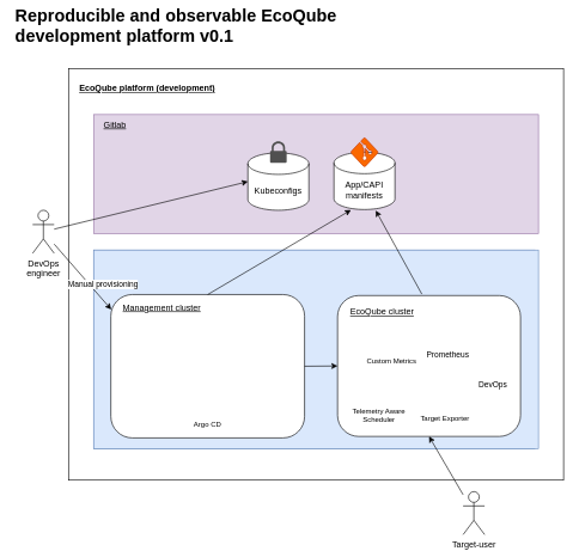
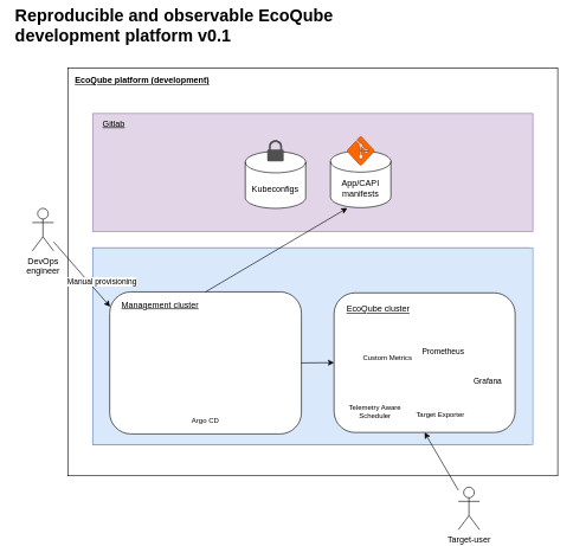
  <mxCell id="0" />
  <mxCell id="1" parent="0" />
  <mxCell id="2" value="" style="rounded=0;whiteSpace=wrap;html=1;" parent="1" vertex="1"><mxGeometry x="95" y="95" width="690" height="574" as="geometry" /></mxCell>
  <mxCell id="3" value="&lt;div&gt;DevOps&lt;/div&gt;&lt;div&gt;engineer&lt;br&gt;&lt;/div&gt;" style="shape=umlActor;verticalLabelPosition=bottom;verticalAlign=top;html=1;outlineConnect=0;" parent="1" vertex="1"><mxGeometry x="45" y="292.5" width="30" height="60" as="geometry" /></mxCell>
  <mxCell id="4" value="https://pradeepl.com/blog/kubernetes/kubernetes-cluster-api-capi-an-introduction/CAPI-CRD-types.png" style="group;fillColor=#dae8fc;strokeColor=#6c8ebf;" parent="1" vertex="1" connectable="0"><mxGeometry x="130" y="348" width="615" height="277" as="geometry" /></mxCell>
  <mxCell id="5" value="" style="rounded=0;whiteSpace=wrap;html=1;fillColor=#dae8fc;strokeColor=#6c8ebf;" parent="4" vertex="1"><mxGeometry width="620" height="277" as="geometry" /></mxCell>
  <mxCell id="6" value="" style="group" parent="4" vertex="1" connectable="0"><mxGeometry x="34" y="62.086" width="521" height="200" as="geometry" /></mxCell>
  <mxCell id="7" value="" style="rounded=1;whiteSpace=wrap;html=1;strokeWidth=1;" parent="6" vertex="1"><mxGeometry x="-10" width="270" height="200" as="geometry" /></mxCell>
  <mxCell id="8" value="" style="shape=image;verticalLabelPosition=bottom;labelBackgroundColor=default;verticalAlign=top;aspect=fixed;imageAspect=0;image=https://pradeepl.com/blog/kubernetes/kubernetes-cluster-api-capi-an-introduction/CAPI-CRD-types.png;clipPath=inset(0% 2.33% 0% 0%);" parent="6" vertex="1"><mxGeometry y="33.57" width="250" height="74.23" as="geometry" /></mxCell>
  <mxCell id="9" value="Management cluster" style="text;html=1;strokeColor=none;fillColor=none;align=left;verticalAlign=middle;whiteSpace=wrap;rounded=0;fontStyle=4" parent="6" vertex="1"><mxGeometry x="4.659" y="4.91" width="131.364" height="28.655" as="geometry" /></mxCell>
  <mxCell id="10" value="Argo CD" style="shape=image;verticalLabelPosition=bottom;labelBackgroundColor=default;verticalAlign=top;aspect=fixed;imageAspect=0;image=https://argocd-notifications.readthedocs.io/en/v1.1.0/assets/argo.png;fontSize=10;spacingTop=-2;" parent="6" vertex="1"><mxGeometry x="106.57" y="116.91" width="36.86" height="54.67" as="geometry" /></mxCell>
  <mxCell id="11" value="" style="group" parent="4" vertex="1" connectable="0"><mxGeometry x="340" y="61.5" width="255" height="198.5" as="geometry" /></mxCell>
  <mxCell id="12" value="" style="rounded=1;whiteSpace=wrap;html=1;strokeWidth=1;" parent="11" vertex="1"><mxGeometry y="1.985" width="255" height="196.515" as="geometry" /></mxCell>
  <mxCell id="13" value="&lt;div align=&quot;left&quot;&gt;EcoQube cluster&lt;br&gt;&lt;/div&gt;" style="text;html=1;strokeColor=none;fillColor=none;align=left;verticalAlign=middle;whiteSpace=wrap;rounded=0;fontStyle=4" parent="11" vertex="1"><mxGeometry x="15.74" width="135.64" height="51.757" as="geometry" /></mxCell>
  <mxCell id="14" value="Prometheus" style="shape=image;verticalLabelPosition=bottom;labelBackgroundColor=default;verticalAlign=top;aspect=fixed;imageAspect=0;image=https://upload.wikimedia.org/wikipedia/commons/thumb/3/38/Prometheus_software_logo.svg/1200px-Prometheus_software_logo.svg.png;fontSize=11;" parent="11" vertex="1"><mxGeometry x="135" y="34.97" width="37.84" height="37.53" as="geometry" /></mxCell>
- <mxCell id="15" value="DevOps" style="shape=image;verticalLabelPosition=bottom;labelBackgroundColor=default;verticalAlign=top;aspect=fixed;imageAspect=0;image=https://cdn.icon-icons.com/icons2/2699/PNG/512/grafana_logo_icon_171048.png;fontSize=11;" parent="11" vertex="1"><mxGeometry x="198" y="75.5" width="37.5" height="37.5" as="geometry" /></mxCell>
+ <mxCell id="15" value="Grafana" style="shape=image;verticalLabelPosition=bottom;labelBackgroundColor=default;verticalAlign=top;aspect=fixed;imageAspect=0;image=https://cdn.icon-icons.com/icons2/2699/PNG/512/grafana_logo_icon_171048.png;fontSize=11;" parent="11" vertex="1"><mxGeometry x="198" y="75.5" width="37.5" height="37.5" as="geometry" /></mxCell>
  <mxCell id="16" value="Telemetry Aware &#10;Scheduler" style="shape=image;verticalLabelPosition=bottom;labelBackgroundColor=default;verticalAlign=top;aspect=fixed;imageAspect=0;image=https://github.com/kubernetes/community/raw/master/icons/png/control_plane_components/labeled/sched-128.png;fontSize=10;spacingTop=-3;" vertex="1" parent="11"><mxGeometry x="35" y="110" width="45.94" height="44.5" as="geometry" /></mxCell>
  <mxCell id="17" value="Target Exporter" style="shape=image;verticalLabelPosition=bottom;labelBackgroundColor=default;verticalAlign=top;aspect=fixed;imageAspect=0;image=https://github.com/kubernetes/community/raw/master/icons/png/resources/labeled/pod-128.png;spacingTop=-4;fontSize=10;" vertex="1" parent="11"><mxGeometry x="129.34" y="125.5" width="41.29" height="40" as="geometry" /></mxCell>
  <mxCell id="18" value="Custom Metrics" style="shape=image;verticalLabelPosition=bottom;labelBackgroundColor=default;verticalAlign=top;aspect=fixed;imageAspect=0;image=https://github.com/kubernetes/community/raw/master/icons/png/resources/labeled/pod-128.png;spacingTop=-4;fontSize=10;" vertex="1" parent="11"><mxGeometry x="55" y="45.5" width="41.29" height="40" as="geometry" /></mxCell>
  <mxCell id="19" style="edgeStyle=none;rounded=0;orthogonalLoop=1;jettySize=auto;html=1;entryX=0;entryY=0.5;entryDx=0;entryDy=0;exitX=1;exitY=0.5;exitDx=0;exitDy=0;" parent="4" source="7" target="12" edge="1"><mxGeometry relative="1" as="geometry" /></mxCell>
  <mxCell id="20" style="rounded=0;orthogonalLoop=1;jettySize=auto;html=1;entryX=0.002;entryY=0.104;entryDx=0;entryDy=0;entryPerimeter=0;" parent="1" source="3" target="7" edge="1"><mxGeometry relative="1" as="geometry"><mxPoint x="269.22" y="299" as="sourcePoint" /></mxGeometry></mxCell>
  <mxCell id="21" value="Manual provisioning" style="edgeLabel;html=1;align=center;verticalAlign=middle;resizable=0;points=[];" parent="20" vertex="1" connectable="0"><mxGeometry x="-0.337" y="3" relative="1" as="geometry"><mxPoint x="39" y="28" as="offset" /></mxGeometry></mxCell>
  <mxCell id="22" value="&lt;div style=&quot;font-size: 24px&quot; align=&quot;left&quot;&gt;&lt;/div&gt;&lt;div style=&quot;text-align: -webkit-left;&quot;&gt;&lt;span style=&quot;background-color: initial;&quot;&gt;Reproducible and observable EcoQube development platform v0.1&lt;/span&gt;&lt;/div&gt;" style="text;html=1;strokeColor=none;fillColor=none;align=center;verticalAlign=middle;whiteSpace=wrap;rounded=0;fontSize=24;fontStyle=1" parent="1" vertex="1"><mxGeometry x="20" y="20" width="470" height="30" as="geometry" /></mxCell>
  <mxCell id="23" style="edgeStyle=none;rounded=0;orthogonalLoop=1;jettySize=auto;html=1;entryX=0.5;entryY=1;entryDx=0;entryDy=0;fontSize=12;fontColor=#000000;" parent="1" source="24" target="12" edge="1"><mxGeometry relative="1" as="geometry" /></mxCell>
  <mxCell id="24" value="Target-user" style="shape=umlActor;verticalLabelPosition=bottom;verticalAlign=top;html=1;outlineConnect=0;" parent="1" vertex="1"><mxGeometry x="645" y="685" width="30" height="60" as="geometry" /></mxCell>
- <mxCell id="25" value="EcoQube platform (development)" style="text;html=1;strokeColor=none;fillColor=none;align=center;verticalAlign=middle;whiteSpace=wrap;rounded=0;fontStyle=5" parent="1" vertex="1"><mxGeometry x="100" y="105" width="210" height="36" as="geometry" /></mxCell>
+ <mxCell id="25" value="EcoQube platform (development)" style="text;html=1;strokeColor=none;fillColor=none;align=center;verticalAlign=middle;whiteSpace=wrap;rounded=0;fontStyle=5" parent="1" vertex="1"><mxGeometry x="95" y="95" width="210" height="36" as="geometry" /></mxCell>
  <mxCell id="26" value="" style="rounded=0;whiteSpace=wrap;html=1;fillColor=#e1d5e7;strokeColor=#9673a6;" parent="1" vertex="1"><mxGeometry x="130" y="159" width="620" height="166" as="geometry" /></mxCell>
  <mxCell id="27" value="&lt;u&gt;Gitlab&lt;br&gt;&lt;/u&gt;" style="text;html=1;strokeColor=none;fillColor=none;align=center;verticalAlign=middle;whiteSpace=wrap;rounded=0;" parent="1" vertex="1"><mxGeometry x="130" y="159" width="60" height="30" as="geometry" /></mxCell>
  <mxCell id="28" value="&lt;div&gt;App/CAPI&lt;br&gt;&lt;/div&gt;&lt;div&gt;manifests&lt;/div&gt;" style="shape=cylinder3;whiteSpace=wrap;html=1;boundedLbl=1;backgroundOutline=1;size=15;strokeWidth=1;" parent="1" vertex="1"><mxGeometry x="465" y="211.5" width="85" height="80" as="geometry" /></mxCell>
  <mxCell id="29" value="" style="verticalLabelPosition=bottom;html=1;verticalAlign=top;align=center;strokeColor=#C73500;fillColor=#fa6800;shape=mxgraph.azure.git_repository;fontSize=12;fontColor=#000000;" parent="1" vertex="1"><mxGeometry x="488.75" y="191.5" width="37.5" height="40" as="geometry" /></mxCell>
  <mxCell id="30" value="Kubeconfigs" style="shape=cylinder3;whiteSpace=wrap;html=1;boundedLbl=1;backgroundOutline=1;size=15;strokeWidth=1;" parent="1" vertex="1"><mxGeometry x="345" y="212.5" width="85" height="80" as="geometry" /></mxCell>
  <mxCell id="31" value="" style="sketch=0;pointerEvents=1;shadow=0;dashed=0;html=1;strokeColor=none;fillColor=#505050;labelPosition=center;verticalLabelPosition=bottom;verticalAlign=top;outlineConnect=0;align=center;shape=mxgraph.office.security.lock_protected;fontSize=12;fontColor=#000000;" parent="1" vertex="1"><mxGeometry x="375.94" y="196.5" width="23.12" height="30" as="geometry" /></mxCell>
- <mxCell id="32" style="edgeStyle=none;rounded=0;orthogonalLoop=1;jettySize=auto;html=1;fontSize=24;entryX=0;entryY=0.5;entryDx=0;entryDy=0;entryPerimeter=0;" parent="1" source="3" target="30" edge="1"><mxGeometry relative="1" as="geometry"><mxPoint x="318.733" y="299" as="sourcePoint" /></mxGeometry></mxCell>
- <mxCell id="33" style="edgeStyle=none;rounded=0;orthogonalLoop=1;jettySize=auto;html=1;exitX=0.75;exitY=0;exitDx=0;exitDy=0;entryX=0.685;entryY=1.017;entryDx=0;entryDy=0;entryPerimeter=0;fontSize=24;" parent="1" source="13" target="28" edge="1"><mxGeometry relative="1" as="geometry" /></mxCell>
  <mxCell id="34" style="edgeStyle=none;rounded=0;orthogonalLoop=1;jettySize=auto;html=1;exitX=0.5;exitY=0;exitDx=0;exitDy=0;fontSize=24;entryX=0.279;entryY=1.008;entryDx=0;entryDy=0;entryPerimeter=0;" edge="1" parent="1" source="7" target="28"><mxGeometry relative="1" as="geometry"><mxPoint x="597.47" y="419.5" as="sourcePoint" /><mxPoint x="517.5" y="301.5" as="targetPoint" /></mxGeometry></mxCell>
